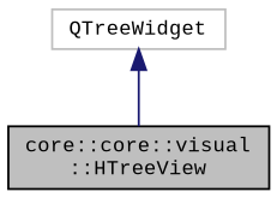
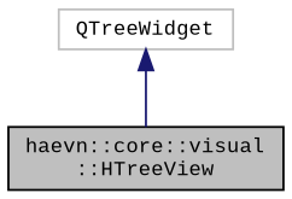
  digraph {
    fontname="Liberation Mono"
    node [fontname="Liberation Mono" fontsize=10 shape=record style=filled]
-   n1 [color=black fillcolor=grey75 fontcolor=black height=0.2 label="core::core::visual\l::HTreeView" width=0.4]
+   n1 [color=black fillcolor=grey75 fontcolor=black height=0.2 label="haevn::core::visual\l::HTreeView" width=0.4]
    n2 [color=grey75 fillcolor=white height=0.2 label=QTreeWidget width=0.4]
    n2 -> n1 [color=midnightblue dir=back fontname="Liberation Mono" fontsize=10 labelfontname=Helvetica labelfontsize=10 style=solid]
  }
